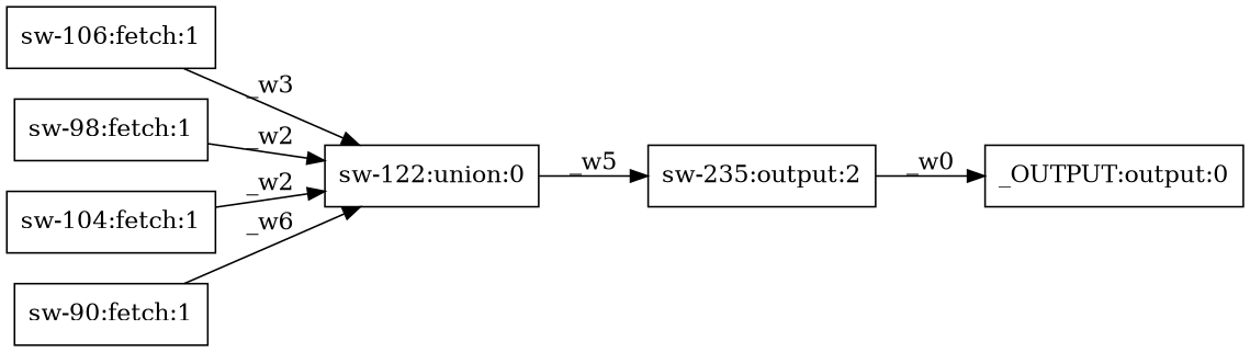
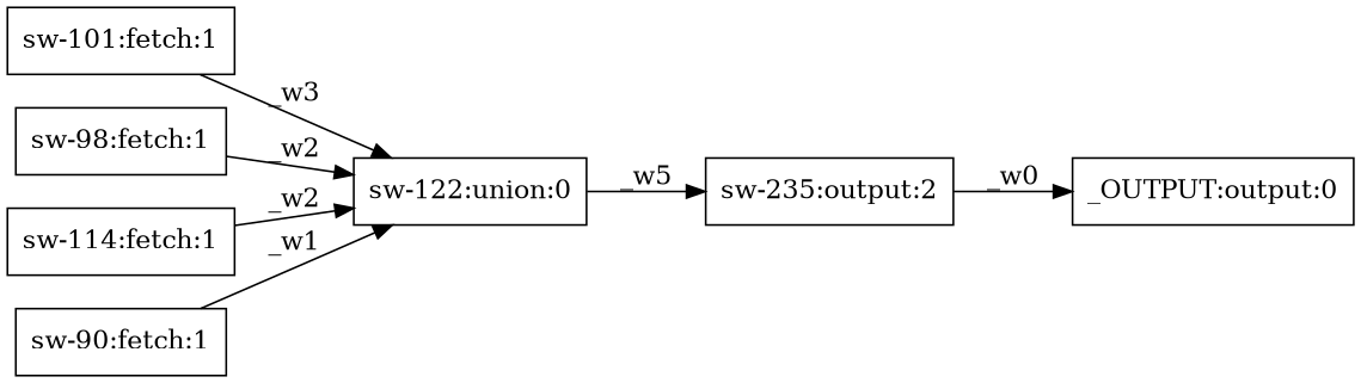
  digraph {
    rankdir=LR
    node [shape=box]
    n1 [label="_OUTPUT:output:0"]
    n2 [label="sw-122:union:0"]
    n3 [label="sw-235:output:2"]
-   n4 [label="sw-106:fetch:1"]
+   n4 [label="sw-101:fetch:1"]
    n5 [label="sw-98:fetch:1"]
-   n6 [label="sw-104:fetch:1"]
+   n6 [label="sw-114:fetch:1"]
    n7 [label="sw-90:fetch:1"]
    n2 -> n3 [label=_w5]
    n3 -> n1 [label=_w0]
    n4 -> n2 [label=_w3]
    n5 -> n2 [label=_w2]
    n6 -> n2 [label=_w2]
-   n7 -> n2 [label=_w6]
+   n7 -> n2 [label=_w1]
  }
